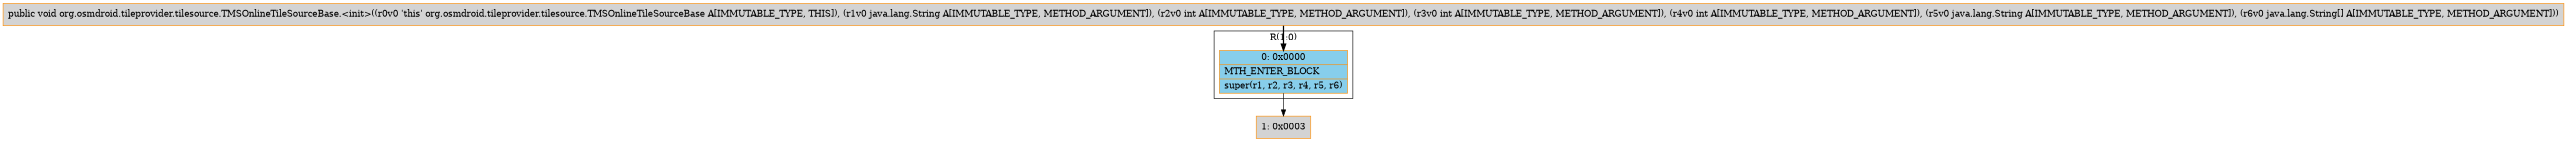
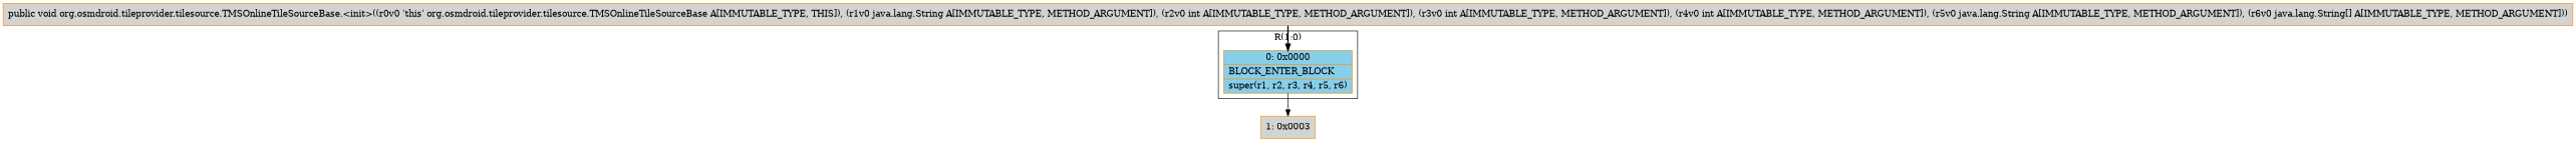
  digraph {
    node [color=darkorange shape=record style=filled fillcolor=lightgrey]
-   n1 [label="{0\:\ 0x0000|MTH_ENTER_BLOCK\l|super(r1, r2, r3, r4, r5, r6)\l}" fillcolor=skyblue]
+   n1 [label="{0\:\ 0x0000|BLOCK_ENTER_BLOCK\l|super(r1, r2, r3, r4, r5, r6)\l}" fillcolor=skyblue]
    n2 [label="{1\:\ 0x0003}"]
    n3 [label="{public void org.osmdroid.tileprovider.tilesource.TMSOnlineTileSourceBase.\<init\>((r0v0 'this' org.osmdroid.tileprovider.tilesource.TMSOnlineTileSourceBase A[IMMUTABLE_TYPE, THIS]), (r1v0 java.lang.String A[IMMUTABLE_TYPE, METHOD_ARGUMENT]), (r2v0 int A[IMMUTABLE_TYPE, METHOD_ARGUMENT]), (r3v0 int A[IMMUTABLE_TYPE, METHOD_ARGUMENT]), (r4v0 int A[IMMUTABLE_TYPE, METHOD_ARGUMENT]), (r5v0 java.lang.String A[IMMUTABLE_TYPE, METHOD_ARGUMENT]), (r6v0 java.lang.String[] A[IMMUTABLE_TYPE, METHOD_ARGUMENT])) }"]
    subgraph cluster_1 {
      label="R(1:0)"
      n1
    }
    n1 -> n2 [style=solid]
    n3 -> n1 [style=bold]
  }
